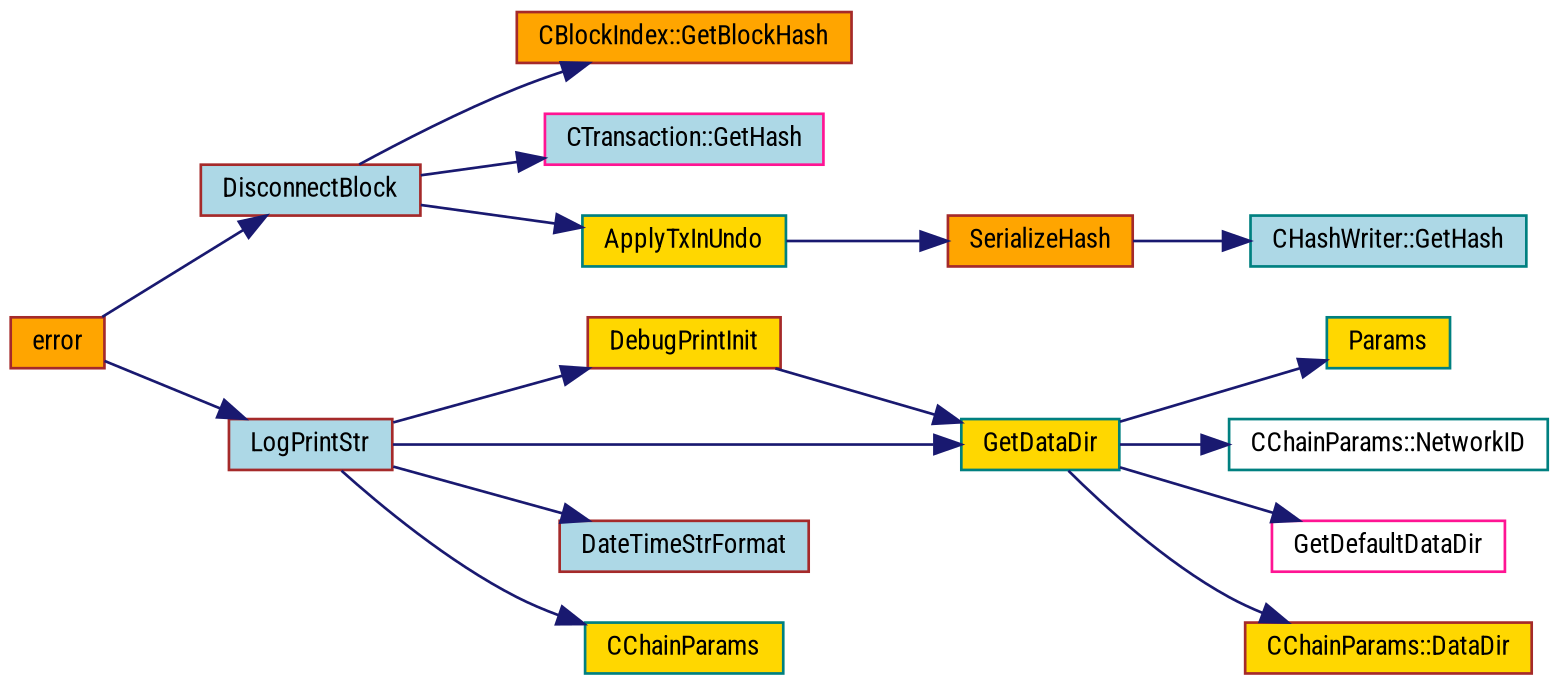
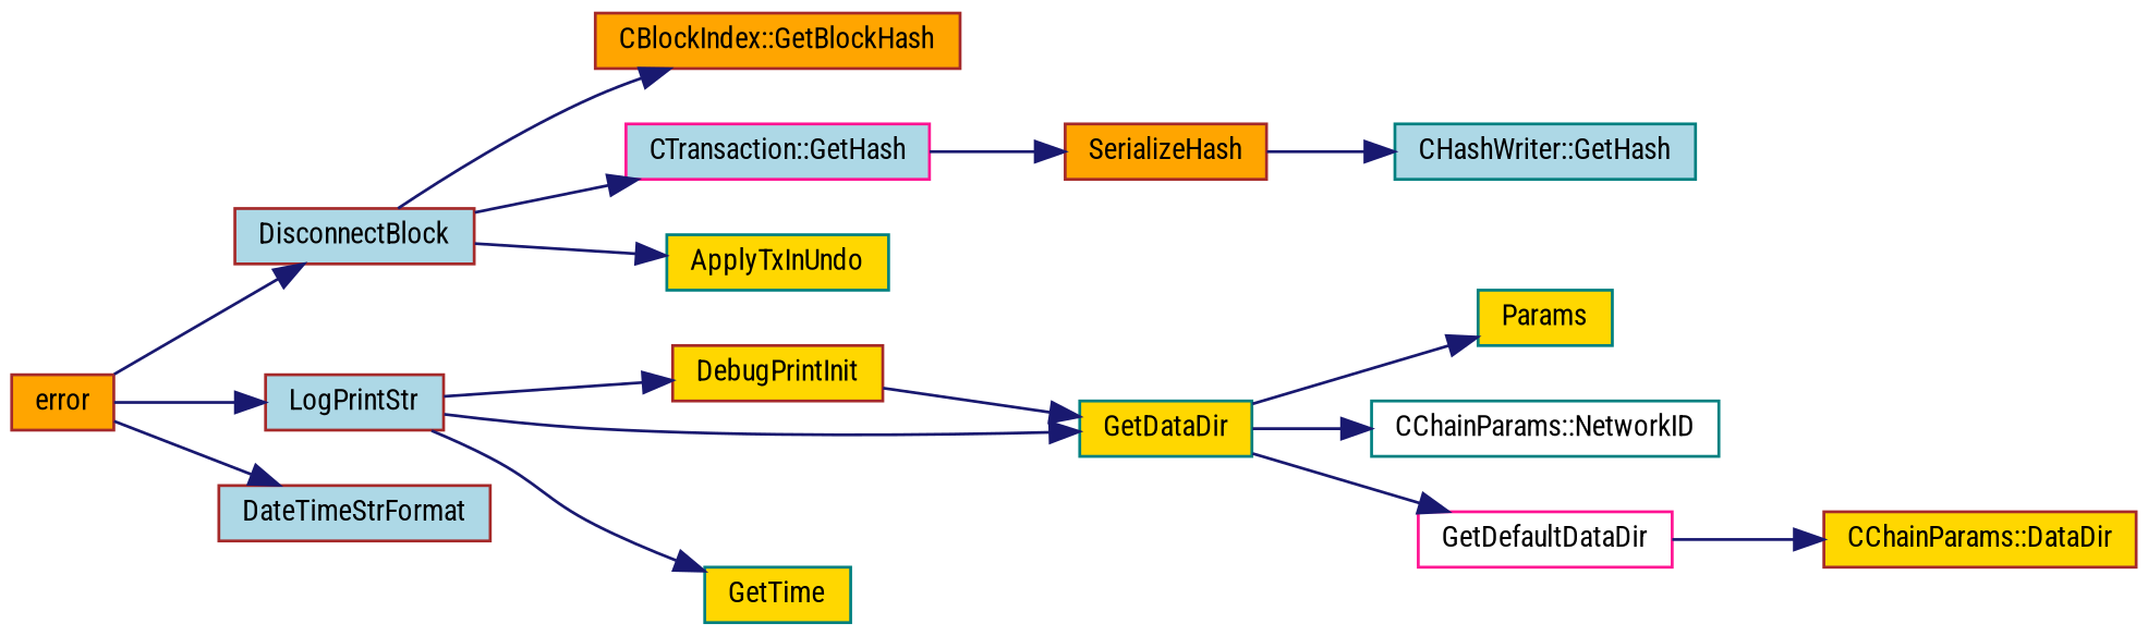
  digraph {
    fontname="Roboto Condensed"
    rankdir=LR
    node [color=brown fillcolor=gold fontname="Roboto Condensed" fontsize=10 shape=record style=filled]
    edge [color=midnightblue fontname="Roboto Condensed" fontsize=10 labelfontname=Helvetica labelfontsize=10 style=solid]
    n1 [fillcolor=lightblue fontcolor=black height=0.2 label=DisconnectBlock width=0.4]
    n2 [fillcolor=orange height=0.2 label="CBlockIndex::GetBlockHash" width=0.4]
    n3 [color=deeppink fillcolor=lightblue height=0.2 label="CTransaction::GetHash" width=0.4]
    n4 [color=teal height=0.2 label=ApplyTxInUndo width=0.4]
    n5 [fillcolor=orange height=0.2 label=error width=0.4]
    n6 [fillcolor=lightblue height=0.2 label=LogPrintStr width=0.4]
    n7 [fillcolor=orange height=0.2 label=SerializeHash width=0.4]
    n8 [height=0.2 label=DebugPrintInit width=0.4]
    n9 [color=teal height=0.2 label=GetDataDir width=0.4]
    n10 [fillcolor=lightblue height=0.2 label=DateTimeStrFormat width=0.4]
-   n11 [color=teal height=0.2 label=CChainParams width=0.4]
+   n11 [color=teal height=0.2 label=GetTime width=0.4]
    n12 [color=teal height=0.2 label=Params width=0.4]
    n13 [color=teal fillcolor=white height=0.2 label="CChainParams::NetworkID" width=0.4]
    n14 [color=deeppink fillcolor=white height=0.2 label=GetDefaultDataDir width=0.4]
    n15 [height=0.2 label="CChainParams::DataDir" width=0.4]
    n16 [color=teal fillcolor=lightblue height=0.2 label="CHashWriter::GetHash" width=0.4]
    n1 -> n2
    n1 -> n3
    n1 -> n4
-   n4 -> n7
+   n3 -> n7
    n5 -> n1
    n5 -> n6
    n6 -> n8
    n6 -> n9
-   n6 -> n10
+   n5 -> n10
    n6 -> n11
    n7 -> n16
    n8 -> n9
    n9 -> n12
    n9 -> n13
    n9 -> n14
-   n9 -> n15
+   n14 -> n15
  }
